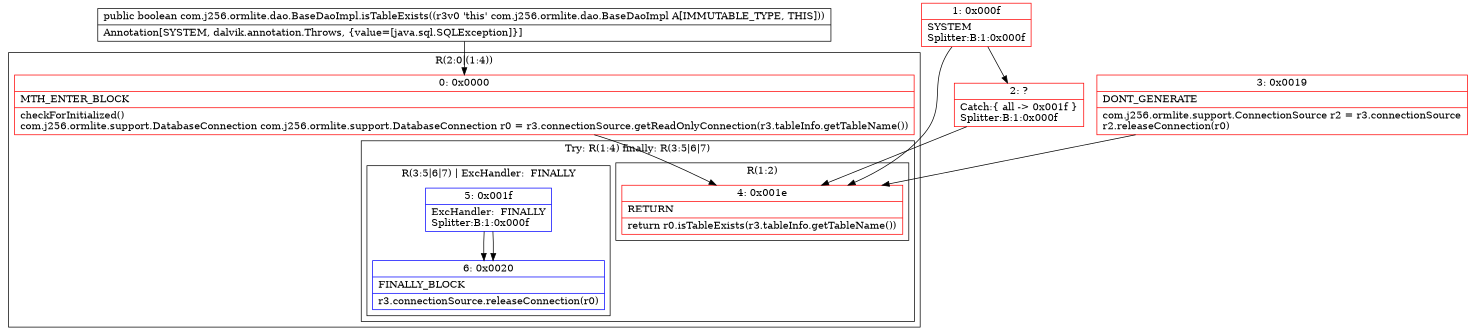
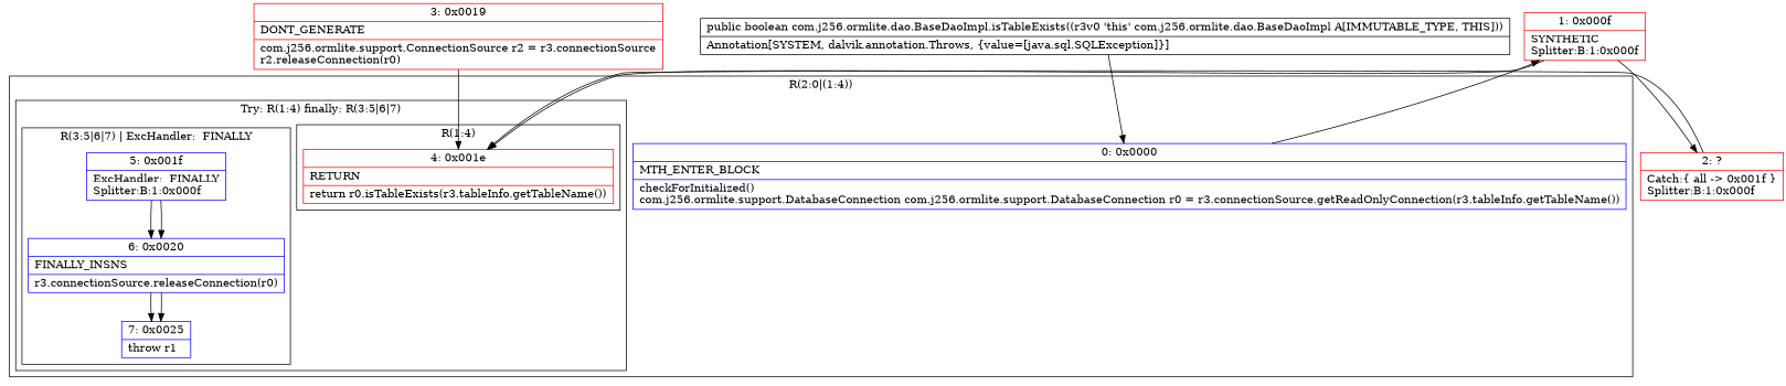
  digraph {
    node [color=red shape=record]
    n1 [label="{4\:\ 0x001e|RETURN\l|return r0.isTableExists(r3.tableInfo.getTableName())\l}"]
    n2 [color=blue label="{5\:\ 0x001f|ExcHandler:  FINALLY\lSplitter:B:1:0x000f\l}"]
-   n3 [color=blue label="{6\:\ 0x0020|FINALLY_BLOCK\l|r3.connectionSource.releaseConnection(r0)\l}"]
-   n5 [label="{0\:\ 0x0000|MTH_ENTER_BLOCK\l|checkForInitialized()\lcom.j256.ormlite.support.DatabaseConnection com.j256.ormlite.support.DatabaseConnection r0 = r3.connectionSource.getReadOnlyConnection(r3.tableInfo.getTableName())\l}"]
-   n6 [label="{1\:\ 0x000f|SYSTEM\lSplitter:B:1:0x000f\l}"]
+   n3 [color=blue label="{6\:\ 0x0020|FINALLY_INSNS\l|r3.connectionSource.releaseConnection(r0)\l}"]
+   n4 [color=blue label="{7\:\ 0x0025|throw r1\l}"]
+   n5 [color=blue label="{0\:\ 0x0000|MTH_ENTER_BLOCK\l|checkForInitialized()\lcom.j256.ormlite.support.DatabaseConnection com.j256.ormlite.support.DatabaseConnection r0 = r3.connectionSource.getReadOnlyConnection(r3.tableInfo.getTableName())\l}"]
+   n6 [label="{1\:\ 0x000f|SYNTHETIC\lSplitter:B:1:0x000f\l}"]
    n7 [label="{2\:\ ?|Catch:\{ all \-\> 0x001f \}\lSplitter:B:1:0x000f\l}"]
    n8 [label="{3\:\ 0x0019|DONT_GENERATE\l|com.j256.ormlite.support.ConnectionSource r2 = r3.connectionSource\lr2.releaseConnection(r0)\l}"]
    n9 [label="{public boolean com.j256.ormlite.dao.BaseDaoImpl.isTableExists((r3v0 'this' com.j256.ormlite.dao.BaseDaoImpl A[IMMUTABLE_TYPE, THIS]))  | Annotation[SYSTEM, dalvik.annotation.Throws, \{value=[java.sql.SQLException]\}]\l}" color=""]
    subgraph cluster_1 {
      label="R(2:0|(1:4))"
      n5
      subgraph cluster_2 {
        label="Try: R(1:4) finally: R(3:5|6|7)"
        subgraph cluster_3 {
-         label="R(1:2)"
+         label="R(1:4)"
          n1
        }
        subgraph cluster_4 {
          label="R(3:5|6|7) | ExcHandler:  FINALLY\l"
          n2
          n3
+         n4
        }
      }
    }
    subgraph cluster_5 {
      label="R(3:5|6|7) | ExcHandler:  FINALLY\l"
    }
    n2 -> n3
    n2 -> n3
-   n5 -> n1
+   n3 -> n4
+   n3 -> n4
+   n5 -> n6
    n6 -> n1
    n6 -> n7
    n7 -> n1
    n8 -> n1
    n9 -> n5
  }
